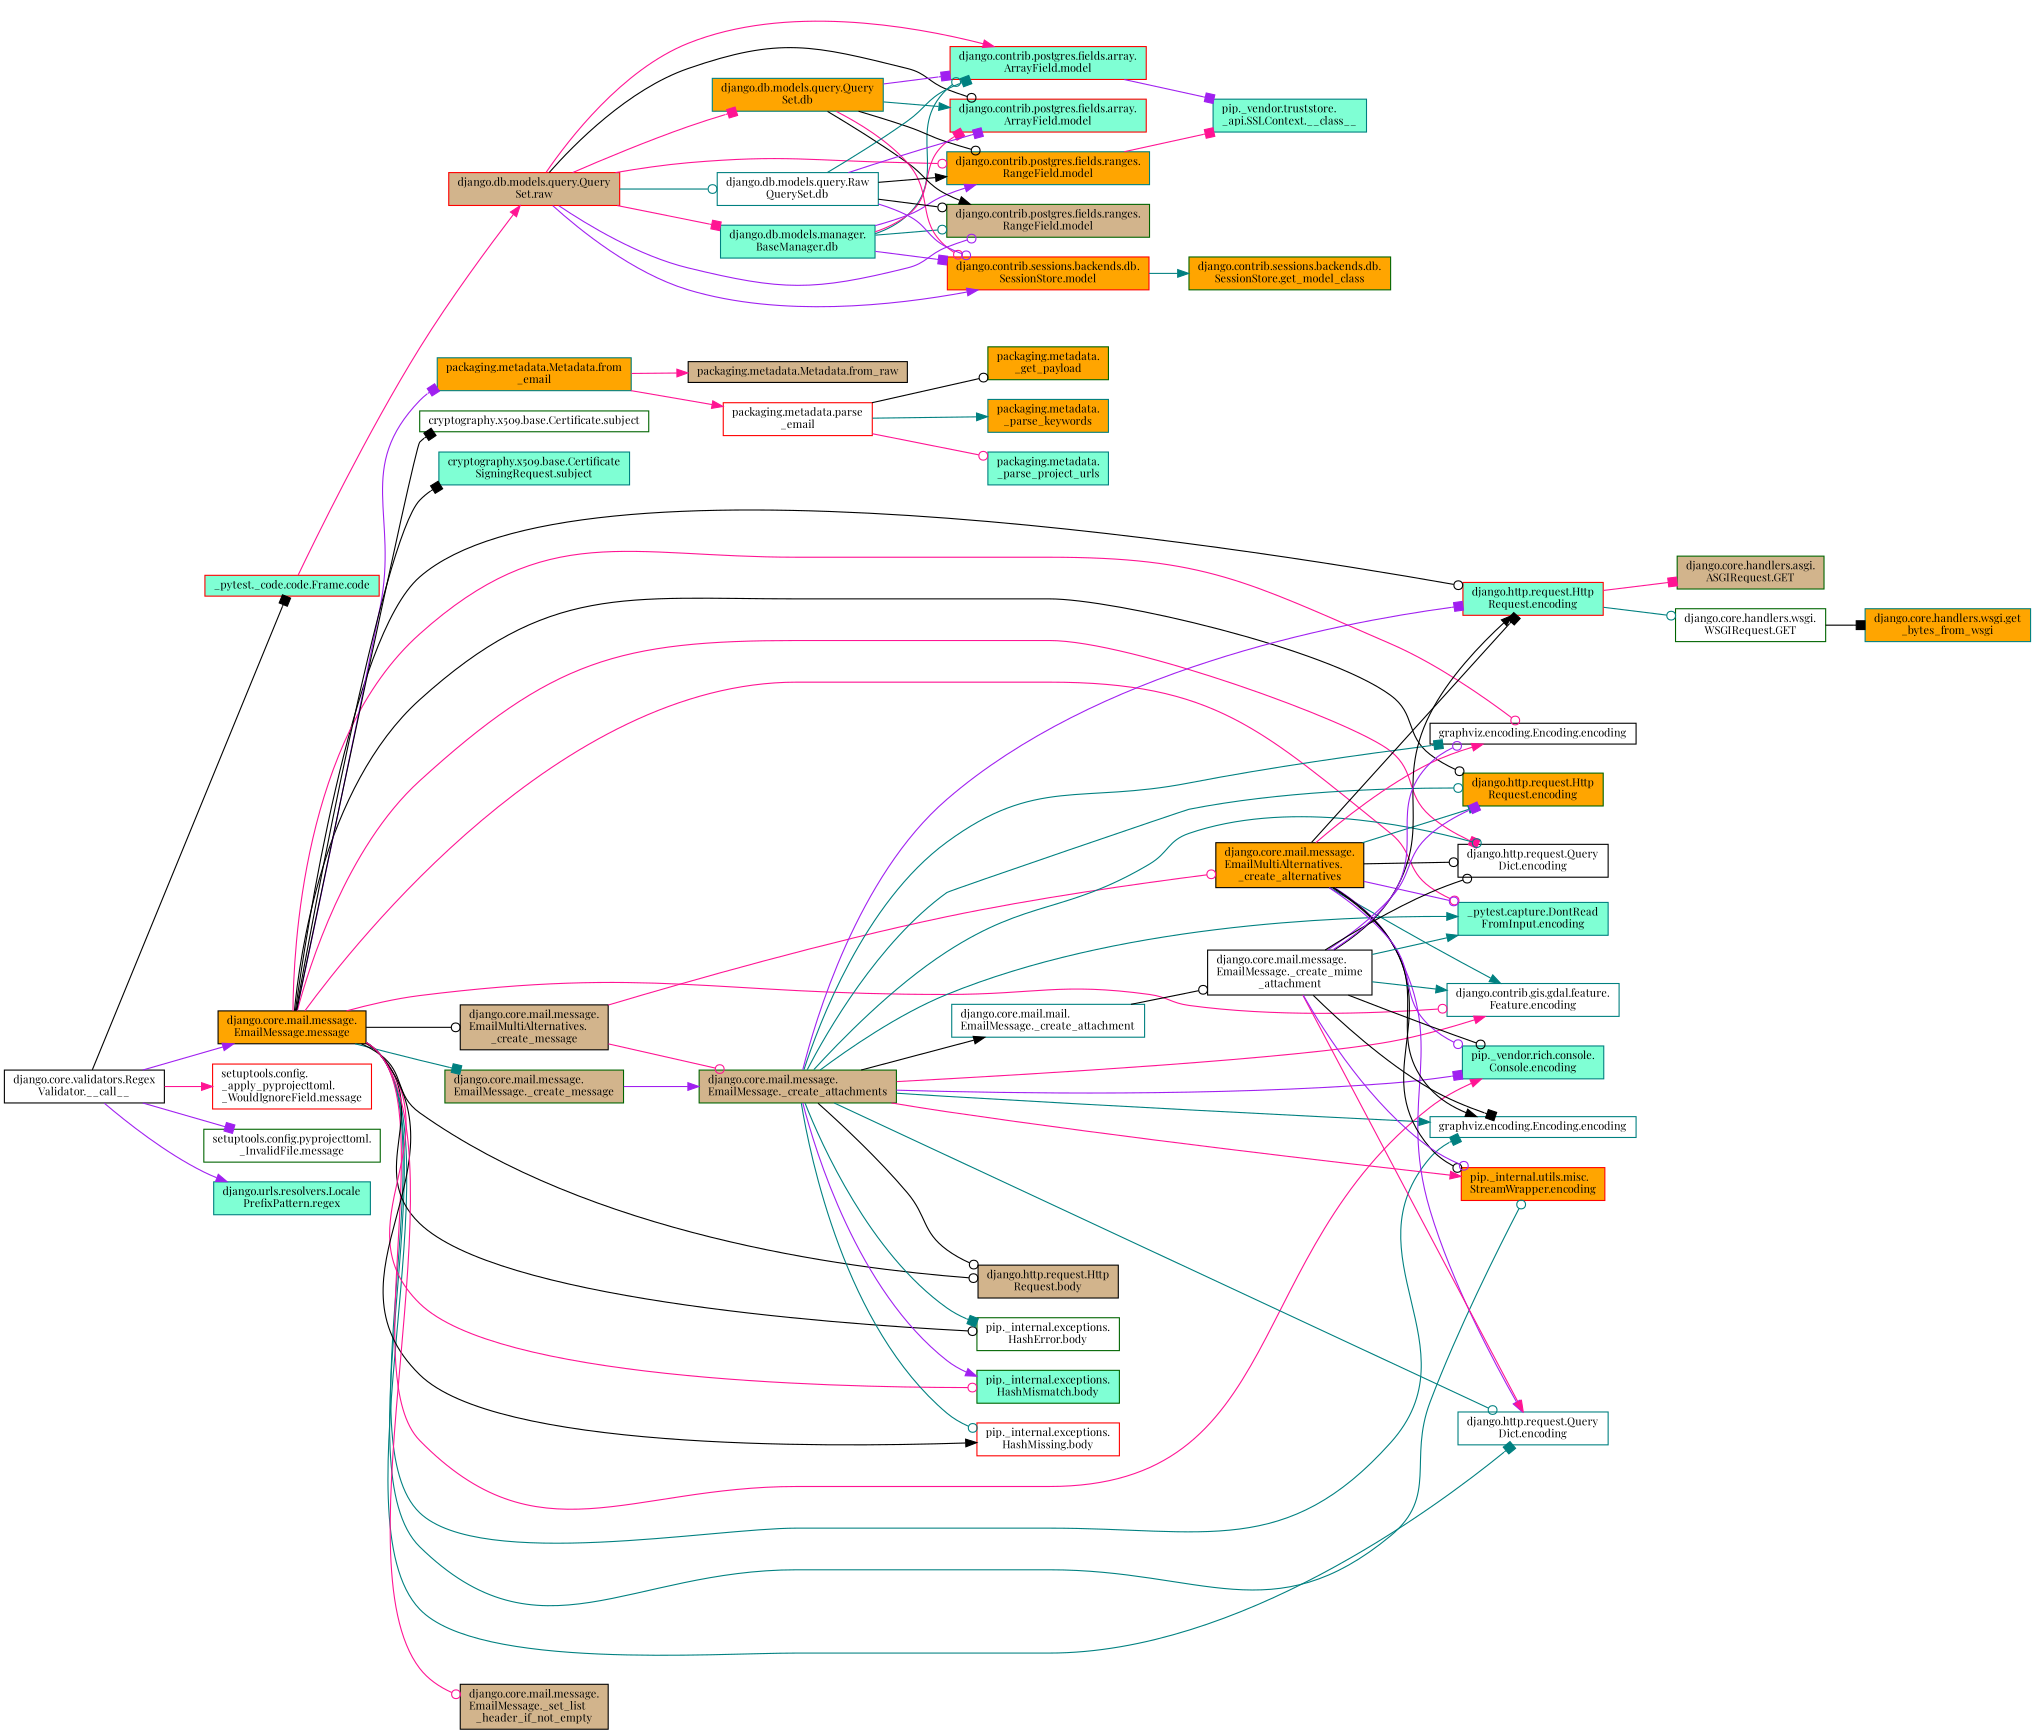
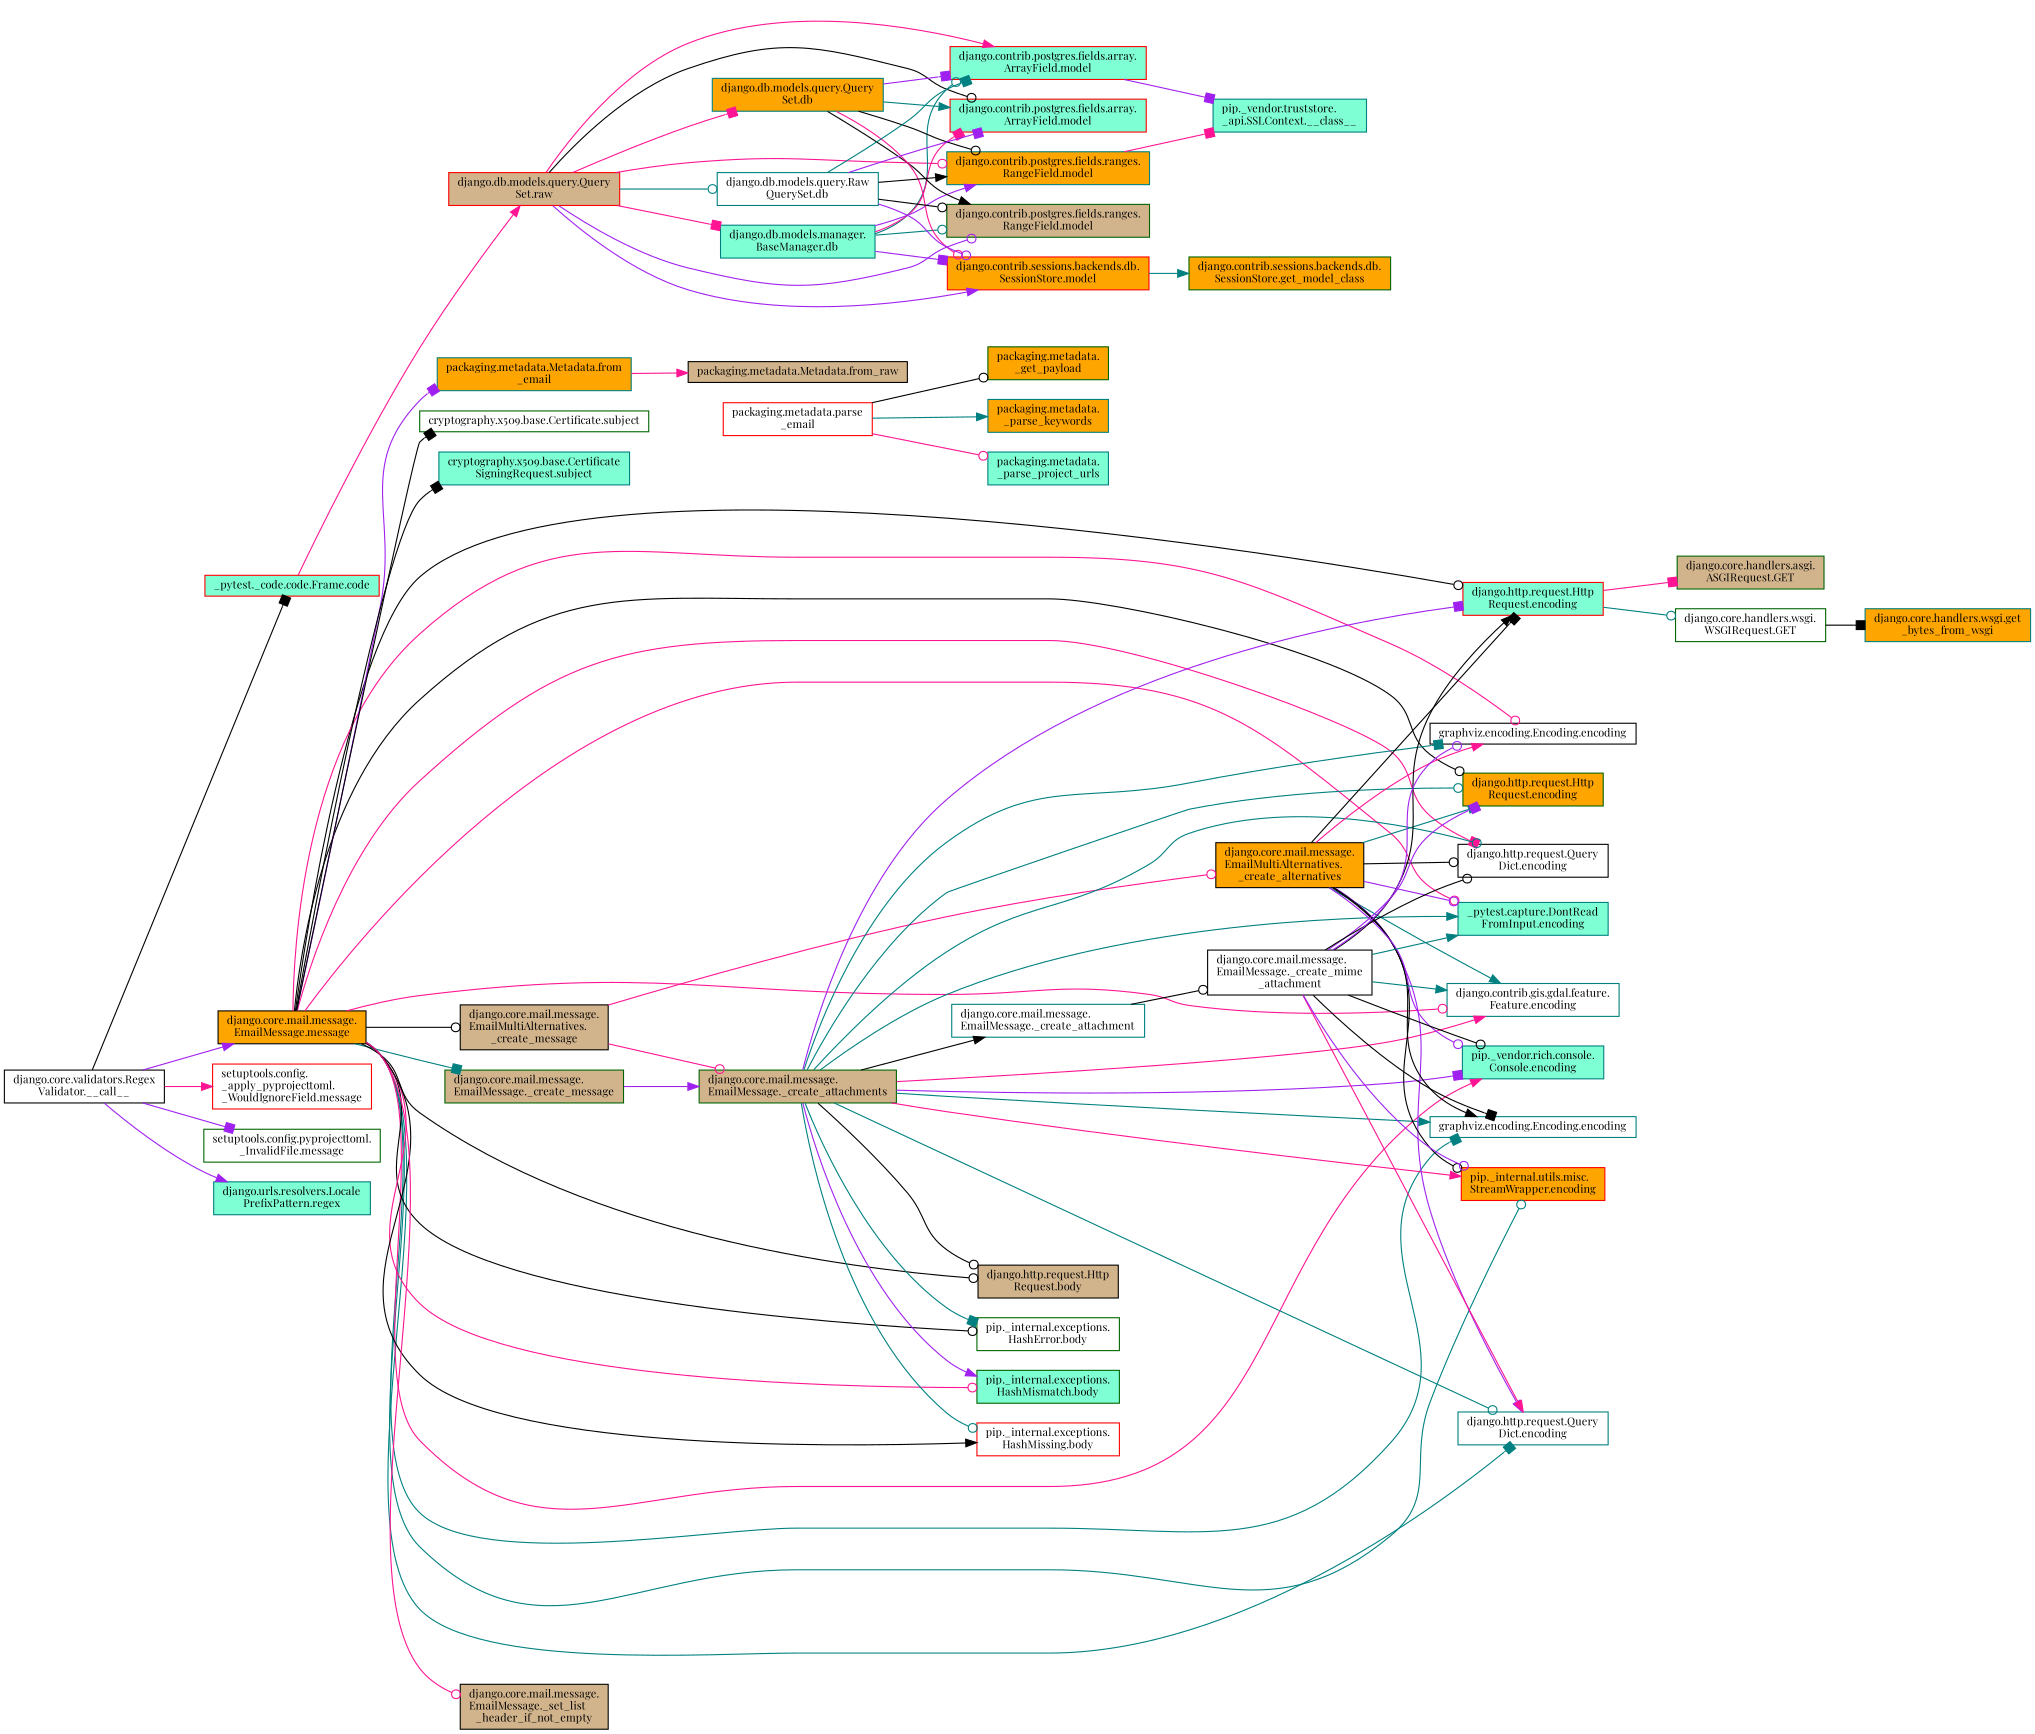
  digraph {
    fontname="Playfair Display"
    rankdir=LR
    node [color=teal fillcolor=white fontname="Playfair Display" fontsize=10 shape=box style=filled]
    edge [arrowhead=odot color=black fontname="Playfair Display" fontsize=10 labelfontname=Helvetica labelfontsize=10 style=solid]
    n1 [color=black fontcolor=black height=0.2 label="django.core.validators.Regex\lValidator.__call__" width=0.4]
    n2 [color=red fillcolor=aquamarine height=0.2 label="_pytest._code.code.Frame.code" width=0.4]
    n3 [color=black fillcolor=orange height=0.2 label="django.core.mail.message.\lEmailMessage.message" width=0.4]
    n4 [color=red height=0.2 label="setuptools.config.\l_apply_pyprojecttoml.\l_WouldIgnoreField.message" width=0.4]
    n5 [color=darkgreen height=0.2 label="setuptools.config.pyprojecttoml.\l_InvalidFile.message" width=0.4]
    n6 [fillcolor=aquamarine height=0.2 label="django.urls.resolvers.Locale\lPrefixPattern.regex" width=0.4]
    n7 [color=red fillcolor=tan height=0.2 label="django.db.models.query.Query\lSet.raw" width=0.4]
    n8 [color=darkgreen fillcolor=tan height=0.2 label="django.core.mail.message.\lEmailMessage._create_message" width=0.4]
    n9 [fillcolor=aquamarine height=0.2 label="_pytest.capture.DontRead\lFromInput.encoding" width=0.4]
    n10 [height=0.2 label="django.contrib.gis.gdal.feature.\lFeature.encoding" width=0.4]
    n11 [color=darkgreen fillcolor=orange height=0.2 label="django.http.request.Http\lRequest.encoding" width=0.4]
    n12 [color=red fillcolor=aquamarine height=0.2 label="django.http.request.Http\lRequest.encoding" width=0.4]
    n13 [color=black height=0.2 label="django.http.request.Query\lDict.encoding" width=0.4]
    n14 [height=0.2 label="django.http.request.Query\lDict.encoding" width=0.4]
    n15 [color=black height=0.2 label="graphviz.encoding.Encoding.encoding" width=0.4]
    n16 [height=0.2 label="graphviz.encoding.Encoding.encoding" width=0.4]
    n17 [color=red fillcolor=orange height=0.2 label="pip._internal.utils.misc.\lStreamWrapper.encoding" width=0.4]
    n18 [fillcolor=aquamarine height=0.2 label="pip._vendor.rich.console.\lConsole.encoding" width=0.4]
    n19 [color=black fillcolor=tan height=0.2 label="django.http.request.Http\lRequest.body" width=0.4]
    n20 [color=darkgreen height=0.2 label="pip._internal.exceptions.\lHashError.body" width=0.4]
    n21 [color=darkgreen fillcolor=aquamarine height=0.2 label="pip._internal.exceptions.\lHashMismatch.body" width=0.4]
    n22 [color=red height=0.2 label="pip._internal.exceptions.\lHashMissing.body" width=0.4]
    n23 [color=black fillcolor=tan height=0.2 label="django.core.mail.message.\lEmailMultiAlternatives.\l_create_message" width=0.4]
    n24 [color=black fillcolor=tan height=0.2 label="django.core.mail.message.\lEmailMessage._set_list\l_header_if_not_empty" width=0.4]
    n25 [fillcolor=orange height=0.2 label="packaging.metadata.Metadata.from\l_email" width=0.4]
    n26 [color=darkgreen height=0.2 label="cryptography.x509.base.Certificate.subject" width=0.4]
    n27 [fillcolor=aquamarine height=0.2 label="cryptography.x509.base.Certificate\lSigningRequest.subject" width=0.4]
    n28 [fillcolor=aquamarine height=0.2 label="django.db.models.manager.\lBaseManager.db" width=0.4]
    n29 [color=red fillcolor=aquamarine height=0.2 label="django.contrib.postgres.fields.array.\lArrayField.model" width=0.4]
    n30 [color=red fillcolor=aquamarine height=0.2 label="django.contrib.postgres.fields.array.\lArrayField.model" width=0.4]
    n31 [fillcolor=orange height=0.2 label="django.contrib.postgres.fields.ranges.\lRangeField.model" width=0.4]
    n32 [color=darkgreen fillcolor=tan height=0.2 label="django.contrib.postgres.fields.ranges.\lRangeField.model" width=0.4]
    n33 [color=red fillcolor=orange height=0.2 label="django.contrib.sessions.backends.db.\lSessionStore.model" width=0.4]
    n34 [fillcolor=orange height=0.2 label="django.db.models.query.Query\lSet.db" width=0.4]
    n35 [height=0.2 label="django.db.models.query.Raw\lQuerySet.db" width=0.4]
    n36 [fillcolor=aquamarine height=0.2 label="pip._vendor.truststore.\l_api.SSLContext.__class__" width=0.4]
    n37 [color=darkgreen fillcolor=orange height=0.2 label="django.contrib.sessions.backends.db.\lSessionStore.get_model_class" width=0.4]
    n38 [color=darkgreen fillcolor=tan height=0.2 label="django.core.mail.message.\lEmailMessage._create_attachments" width=0.4]
    n39 [color=darkgreen fillcolor=tan height=0.2 label="django.core.handlers.asgi.\lASGIRequest.GET" width=0.4]
    n40 [color=darkgreen height=0.2 label="django.core.handlers.wsgi.\lWSGIRequest.GET" width=0.4]
    n41 [color=black fillcolor=orange height=0.2 label="django.core.mail.message.\lEmailMultiAlternatives.\l_create_alternatives" width=0.4]
    n42 [color=black fillcolor=tan height=0.2 label="packaging.metadata.Metadata.from_raw" width=0.4]
    n43 [color=red height=0.2 label="packaging.metadata.parse\l_email" width=0.4]
-   n44 [height=0.2 label="django.core.mail.mail.\lEmailMessage._create_attachment" width=0.4]
+   n44 [height=0.2 label="django.core.mail.message.\lEmailMessage._create_attachment" width=0.4]
    n45 [color=black height=0.2 label="django.core.mail.message.\lEmailMessage._create_mime\l_attachment" width=0.4]
    n46 [fillcolor=orange height=0.2 label="django.core.handlers.wsgi.get\l_bytes_from_wsgi" width=0.4]
    n47 [color=darkgreen fillcolor=orange height=0.2 label="packaging.metadata.\l_get_payload" width=0.4]
    n48 [fillcolor=orange height=0.2 label="packaging.metadata.\l_parse_keywords" width=0.4]
    n49 [fillcolor=aquamarine height=0.2 label="packaging.metadata.\l_parse_project_urls" width=0.4]
    n1 -> n2 [arrowhead=box]
    n1 -> n3 [arrowhead=normal color=purple]
    n1 -> n4 [arrowhead=normal color=deeppink]
    n1 -> n5 [arrowhead=box color=purple]
    n1 -> n6 [arrowhead=normal color=purple]
    n2 -> n7 [arrowhead=normal color=deeppink]
    n3 -> n8 [arrowhead=box color=teal]
    n3 -> n9 [color=deeppink]
    n3 -> n10 [color=deeppink]
    n3 -> n11
    n3 -> n12
    n3 -> n13 [arrowhead=box color=deeppink]
    n3 -> n14 [arrowhead=box color=teal]
    n3 -> n15 [color=deeppink]
    n3 -> n16 [arrowhead=box color=teal]
    n3 -> n17 [color=teal]
    n3 -> n18 [arrowhead=normal color=deeppink]
    n3 -> n19
    n3 -> n20
    n3 -> n21 [color=deeppink]
    n3 -> n22 [arrowhead=normal]
    n3 -> n23
    n3 -> n24 [color=deeppink]
    n3 -> n25 [arrowhead=box color=purple]
    n3 -> n26 [arrowhead=box]
    n3 -> n27 [arrowhead=box]
    n7 -> n28 [arrowhead=box color=deeppink]
    n7 -> n29 [arrowhead=normal color=deeppink]
    n7 -> n30
    n7 -> n31 [color=deeppink]
    n7 -> n32 [color=purple]
    n7 -> n33 [arrowhead=normal color=purple]
    n7 -> n34 [arrowhead=box color=deeppink]
    n7 -> n35 [color=teal]
    n8 -> n38 [arrowhead=normal color=purple]
    n12 -> n39 [arrowhead=box color=deeppink]
    n12 -> n40 [color=teal]
    n23 -> n38 [color=deeppink]
    n23 -> n41 [color=deeppink]
    n25 -> n42 [arrowhead=normal color=deeppink]
-   n25 -> n43 [arrowhead=normal color=deeppink]
    n28 -> n29 [color=teal]
    n28 -> n30 [arrowhead=box color=deeppink]
    n28 -> n31 [arrowhead=normal color=purple]
    n28 -> n32 [color=teal]
    n28 -> n33 [arrowhead=box color=purple]
    n29 -> n36 [arrowhead=box color=purple]
    n31 -> n36 [arrowhead=box color=deeppink]
    n33 -> n37 [arrowhead=normal color=teal]
    n34 -> n29 [arrowhead=box color=purple]
    n34 -> n30 [arrowhead=normal color=teal]
    n34 -> n31
    n34 -> n32 [arrowhead=normal]
    n34 -> n33 [color=deeppink]
    n35 -> n29 [arrowhead=box color=teal]
    n35 -> n30 [arrowhead=box color=purple]
    n35 -> n31 [arrowhead=normal]
    n35 -> n32
    n35 -> n33 [color=purple]
    n38 -> n9 [arrowhead=normal color=teal]
    n38 -> n10 [arrowhead=normal color=deeppink]
    n38 -> n11 [color=teal]
    n38 -> n12 [arrowhead=box color=purple]
    n38 -> n13 [color=teal]
    n38 -> n14 [color=teal]
    n38 -> n15 [arrowhead=box color=teal]
    n38 -> n16 [arrowhead=normal color=teal]
    n38 -> n17 [arrowhead=normal color=deeppink]
    n38 -> n18 [arrowhead=box color=purple]
    n38 -> n19
    n38 -> n20 [arrowhead=box color=teal]
    n38 -> n21 [arrowhead=normal color=purple]
    n38 -> n22 [color=teal]
    n38 -> n44 [arrowhead=normal]
    n40 -> n46 [arrowhead=box]
    n41 -> n9 [color=purple]
    n41 -> n10 [arrowhead=normal color=teal]
    n41 -> n11 [arrowhead=normal color=teal]
    n41 -> n12 [arrowhead=box]
    n41 -> n13
    n41 -> n14 [arrowhead=normal color=purple]
    n41 -> n15 [arrowhead=normal color=deeppink]
    n41 -> n16 [arrowhead=normal]
    n41 -> n17
    n41 -> n18 [color=purple]
    n43 -> n47
    n43 -> n48 [arrowhead=normal color=teal]
    n43 -> n49 [color=deeppink]
    n44 -> n45
    n45 -> n9 [arrowhead=normal color=teal]
    n45 -> n10 [arrowhead=normal color=teal]
    n45 -> n11 [arrowhead=box color=purple]
    n45 -> n12 [arrowhead=normal]
    n45 -> n13
    n45 -> n14 [arrowhead=normal color=deeppink]
    n45 -> n15 [color=purple]
    n45 -> n16 [arrowhead=box]
    n45 -> n17 [color=purple]
    n45 -> n18
  }
